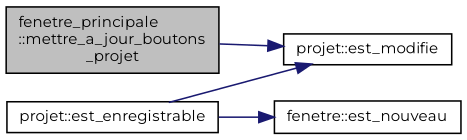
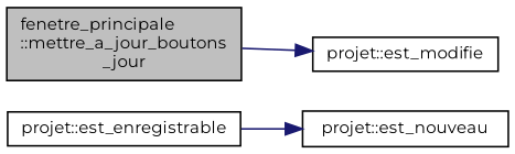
  digraph {
    fontname=Montserrat
    rankdir=LR
    node [color=black fillcolor=white fontname=Montserrat fontsize=10 shape=record style=filled]
    edge [color=midnightblue fontname=Montserrat fontsize=10 labelfontname=Helvetica labelfontsize=10 style=solid]
-   n1 [fillcolor=grey75 fontcolor=black height=0.2 label="fenetre_principale\l::mettre_a_jour_boutons\l_projet" width=0.4]
+   n1 [fillcolor=grey75 fontcolor=black height=0.2 label="fenetre_principale\l::mettre_a_jour_boutons\l_jour" width=0.4]
    n2 [height=0.2 label="projet::est_modifie" width=0.4]
    n3 [height=0.2 label="projet::est_enregistrable" width=0.4]
-   n4 [height=0.2 label="fenetre::est_nouveau" width=0.4]
+   n4 [height=0.2 label="projet::est_nouveau" width=0.4]
    n1 -> n2
-   n3 -> n2
    n3 -> n4
  }
